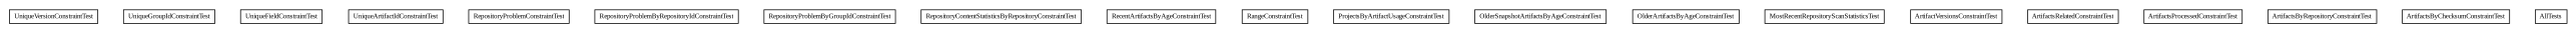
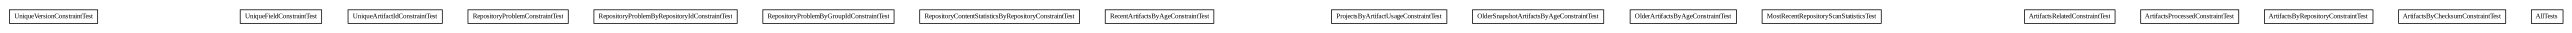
  digraph {
    fontname="Liberation Serif"
    node [fontcolor=black fontname="Liberation Serif" fontsize=9.0 shape=plaintext]
    n1 [label=<<table border="0" cellborder="1" cellspacing="0" cellpadding="2" port="p" href="./UniqueVersionConstraintTest.html"> 		<tr><td><table border="0" cellspacing="0" cellpadding="1"> 			<tr><td> UniqueVersionConstraintTest </td></tr> 		</table></td></tr> 		</table>>]
-   n2 [label=<<table border="0" cellborder="1" cellspacing="0" cellpadding="2" port="p" href="./UniqueGroupIdConstraintTest.html"> 		<tr><td><table border="0" cellspacing="0" cellpadding="1"> 			<tr><td> UniqueGroupIdConstraintTest </td></tr> 		</table></td></tr> 		</table>>]
    n3 [label=<<table border="0" cellborder="1" cellspacing="0" cellpadding="2" port="p" href="./UniqueFieldConstraintTest.html"> 		<tr><td><table border="0" cellspacing="0" cellpadding="1"> 			<tr><td> UniqueFieldConstraintTest </td></tr> 		</table></td></tr> 		</table>>]
    n4 [label=<<table border="0" cellborder="1" cellspacing="0" cellpadding="2" port="p" href="./UniqueArtifactIdConstraintTest.html"> 		<tr><td><table border="0" cellspacing="0" cellpadding="1"> 			<tr><td> UniqueArtifactIdConstraintTest </td></tr> 		</table></td></tr> 		</table>>]
    n5 [label=<<table border="0" cellborder="1" cellspacing="0" cellpadding="2" port="p" href="./RepositoryProblemConstraintTest.html"> 		<tr><td><table border="0" cellspacing="0" cellpadding="1"> 			<tr><td> RepositoryProblemConstraintTest </td></tr> 		</table></td></tr> 		</table>>]
    n6 [label=<<table border="0" cellborder="1" cellspacing="0" cellpadding="2" port="p" href="./RepositoryProblemByRepositoryIdConstraintTest.html"> 		<tr><td><table border="0" cellspacing="0" cellpadding="1"> 			<tr><td> RepositoryProblemByRepositoryIdConstraintTest </td></tr> 		</table></td></tr> 		</table>>]
    n7 [label=<<table border="0" cellborder="1" cellspacing="0" cellpadding="2" port="p" href="./RepositoryProblemByGroupIdConstraintTest.html"> 		<tr><td><table border="0" cellspacing="0" cellpadding="1"> 			<tr><td> RepositoryProblemByGroupIdConstraintTest </td></tr> 		</table></td></tr> 		</table>>]
    n8 [label=<<table border="0" cellborder="1" cellspacing="0" cellpadding="2" port="p" href="./RepositoryContentStatisticsByRepositoryConstraintTest.html"> 		<tr><td><table border="0" cellspacing="0" cellpadding="1"> 			<tr><td> RepositoryContentStatisticsByRepositoryConstraintTest </td></tr> 		</table></td></tr> 		</table>>]
    n9 [label=<<table border="0" cellborder="1" cellspacing="0" cellpadding="2" port="p" href="./RecentArtifactsByAgeConstraintTest.html"> 		<tr><td><table border="0" cellspacing="0" cellpadding="1"> 			<tr><td> RecentArtifactsByAgeConstraintTest </td></tr> 		</table></td></tr> 		</table>>]
-   n10 [label=<<table border="0" cellborder="1" cellspacing="0" cellpadding="2" port="p" href="./RangeConstraintTest.html"> 		<tr><td><table border="0" cellspacing="0" cellpadding="1"> 			<tr><td> RangeConstraintTest </td></tr> 		</table></td></tr> 		</table>>]
    n11 [label=<<table border="0" cellborder="1" cellspacing="0" cellpadding="2" port="p" href="./ProjectsByArtifactUsageConstraintTest.html"> 		<tr><td><table border="0" cellspacing="0" cellpadding="1"> 			<tr><td> ProjectsByArtifactUsageConstraintTest </td></tr> 		</table></td></tr> 		</table>>]
    n12 [label=<<table border="0" cellborder="1" cellspacing="0" cellpadding="2" port="p" href="./OlderSnapshotArtifactsByAgeConstraintTest.html"> 		<tr><td><table border="0" cellspacing="0" cellpadding="1"> 			<tr><td> OlderSnapshotArtifactsByAgeConstraintTest </td></tr> 		</table></td></tr> 		</table>>]
    n13 [label=<<table border="0" cellborder="1" cellspacing="0" cellpadding="2" port="p" href="./OlderArtifactsByAgeConstraintTest.html"> 		<tr><td><table border="0" cellspacing="0" cellpadding="1"> 			<tr><td> OlderArtifactsByAgeConstraintTest </td></tr> 		</table></td></tr> 		</table>>]
    n14 [label=<<table border="0" cellborder="1" cellspacing="0" cellpadding="2" port="p" href="./MostRecentRepositoryScanStatisticsTest.html"> 		<tr><td><table border="0" cellspacing="0" cellpadding="1"> 			<tr><td> MostRecentRepositoryScanStatisticsTest </td></tr> 		</table></td></tr> 		</table>>]
-   n15 [label=<<table border="0" cellborder="1" cellspacing="0" cellpadding="2" port="p" href="./ArtifactVersionsConstraintTest.html"> 		<tr><td><table border="0" cellspacing="0" cellpadding="1"> 			<tr><td> ArtifactVersionsConstraintTest </td></tr> 		</table></td></tr> 		</table>>]
    n16 [label=<<table border="0" cellborder="1" cellspacing="0" cellpadding="2" port="p" href="./ArtifactsRelatedConstraintTest.html"> 		<tr><td><table border="0" cellspacing="0" cellpadding="1"> 			<tr><td> ArtifactsRelatedConstraintTest </td></tr> 		</table></td></tr> 		</table>>]
    n17 [label=<<table border="0" cellborder="1" cellspacing="0" cellpadding="2" port="p" href="./ArtifactsProcessedConstraintTest.html"> 		<tr><td><table border="0" cellspacing="0" cellpadding="1"> 			<tr><td> ArtifactsProcessedConstraintTest </td></tr> 		</table></td></tr> 		</table>>]
    n18 [label=<<table border="0" cellborder="1" cellspacing="0" cellpadding="2" port="p" href="./ArtifactsByRepositoryConstraintTest.html"> 		<tr><td><table border="0" cellspacing="0" cellpadding="1"> 			<tr><td> ArtifactsByRepositoryConstraintTest </td></tr> 		</table></td></tr> 		</table>>]
    n19 [label=<<table border="0" cellborder="1" cellspacing="0" cellpadding="2" port="p" href="./ArtifactsByChecksumConstraintTest.html"> 		<tr><td><table border="0" cellspacing="0" cellpadding="1"> 			<tr><td> ArtifactsByChecksumConstraintTest </td></tr> 		</table></td></tr> 		</table>>]
    n20 [label=<<table border="0" cellborder="1" cellspacing="0" cellpadding="2" port="p" href="./AllTests.html"> 		<tr><td><table border="0" cellspacing="0" cellpadding="1"> 			<tr><td> AllTests </td></tr> 		</table></td></tr> 		</table>>]
  }
